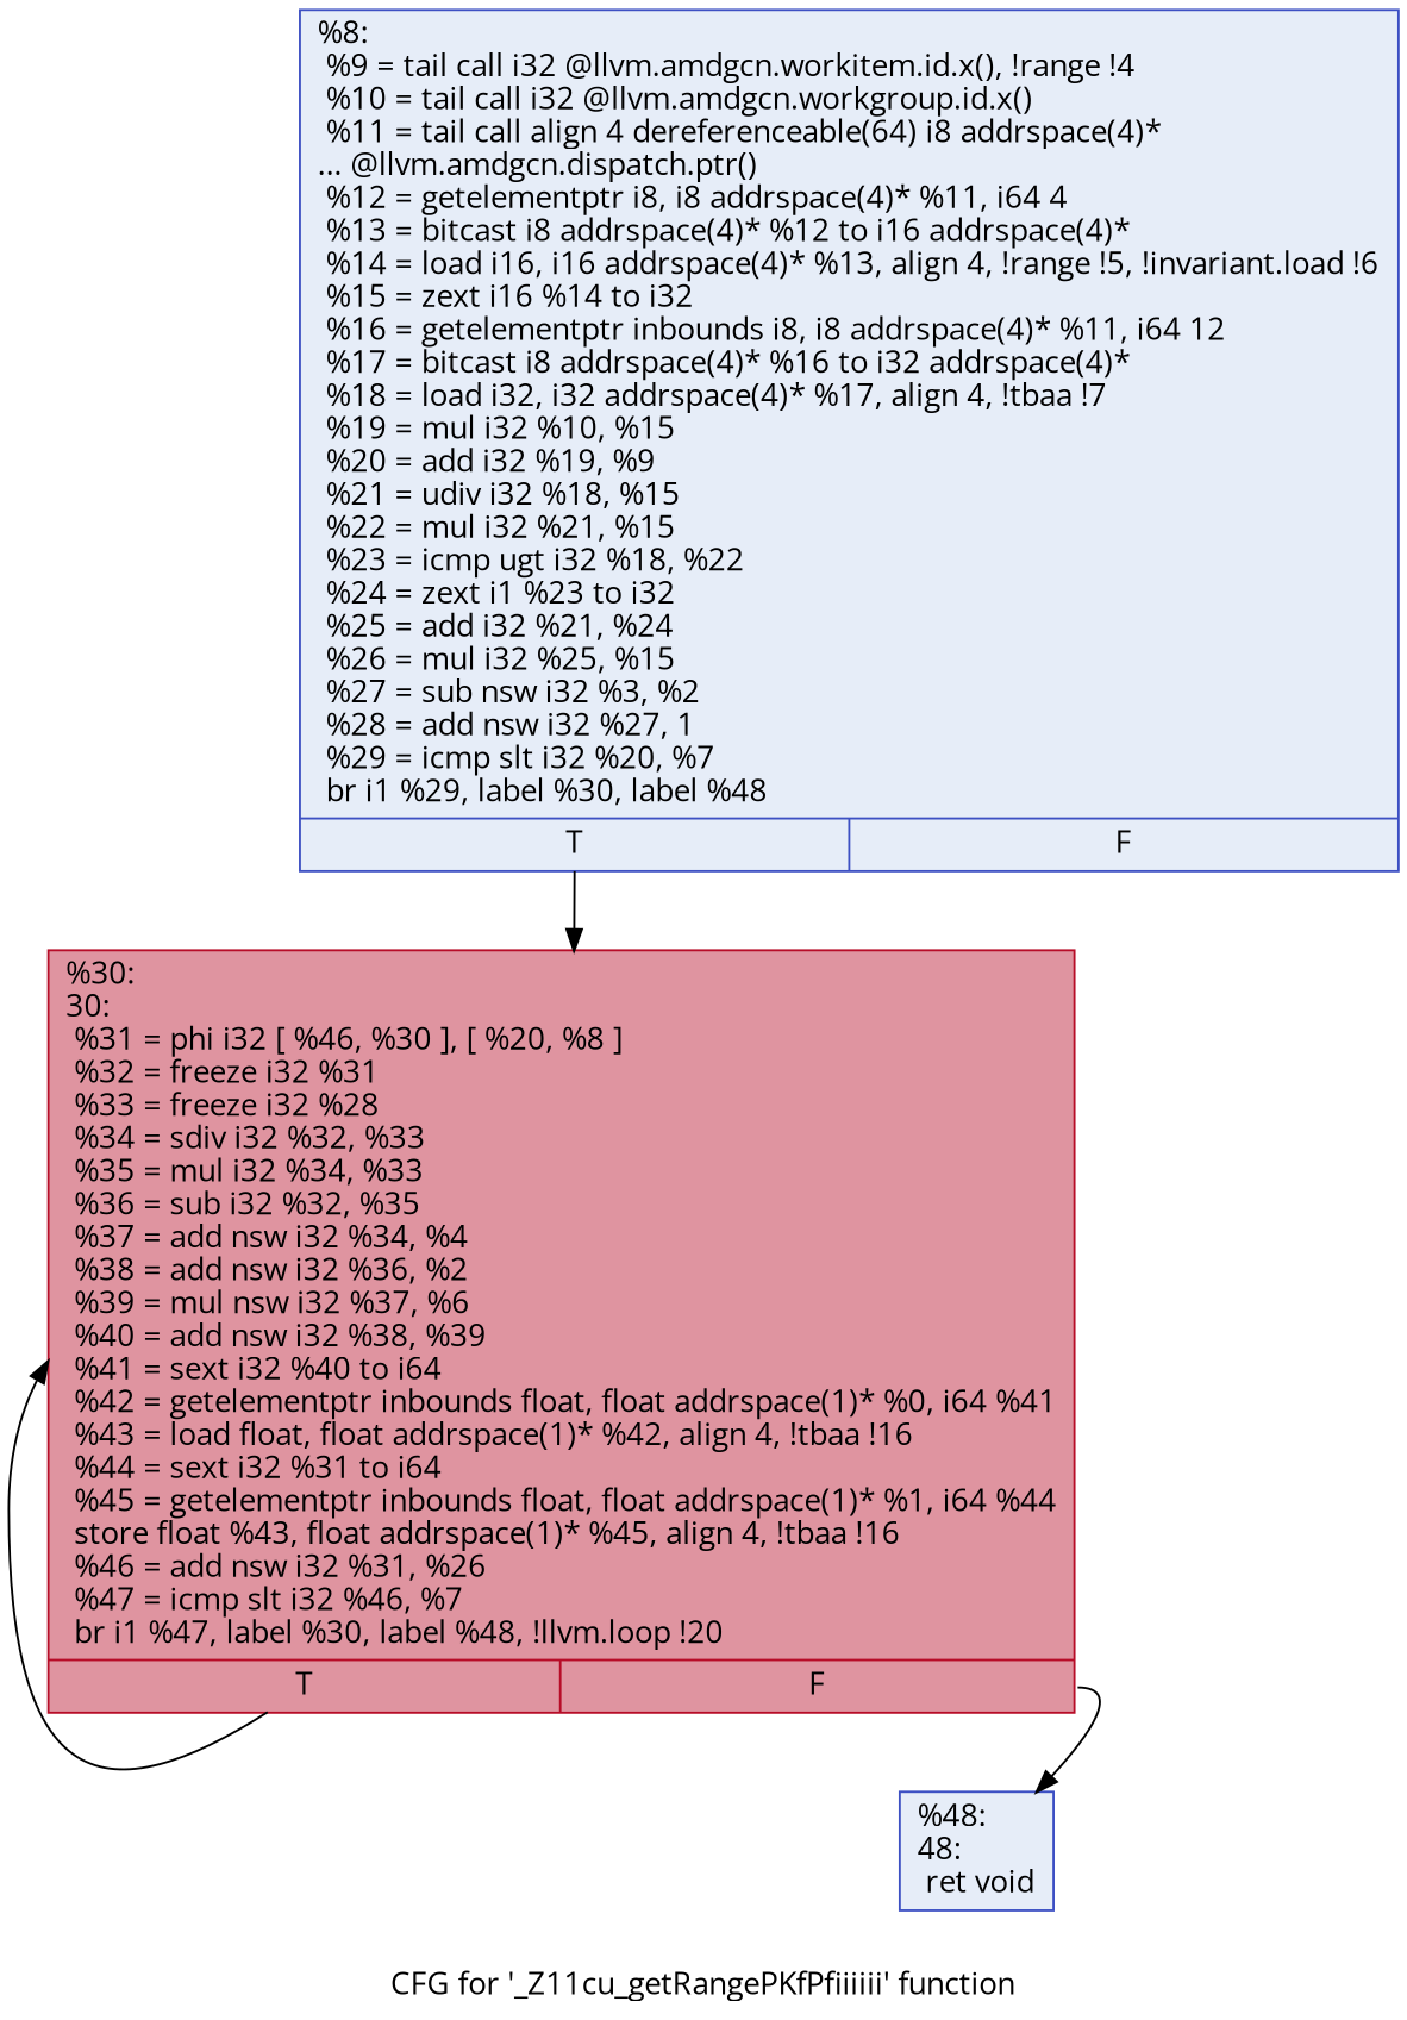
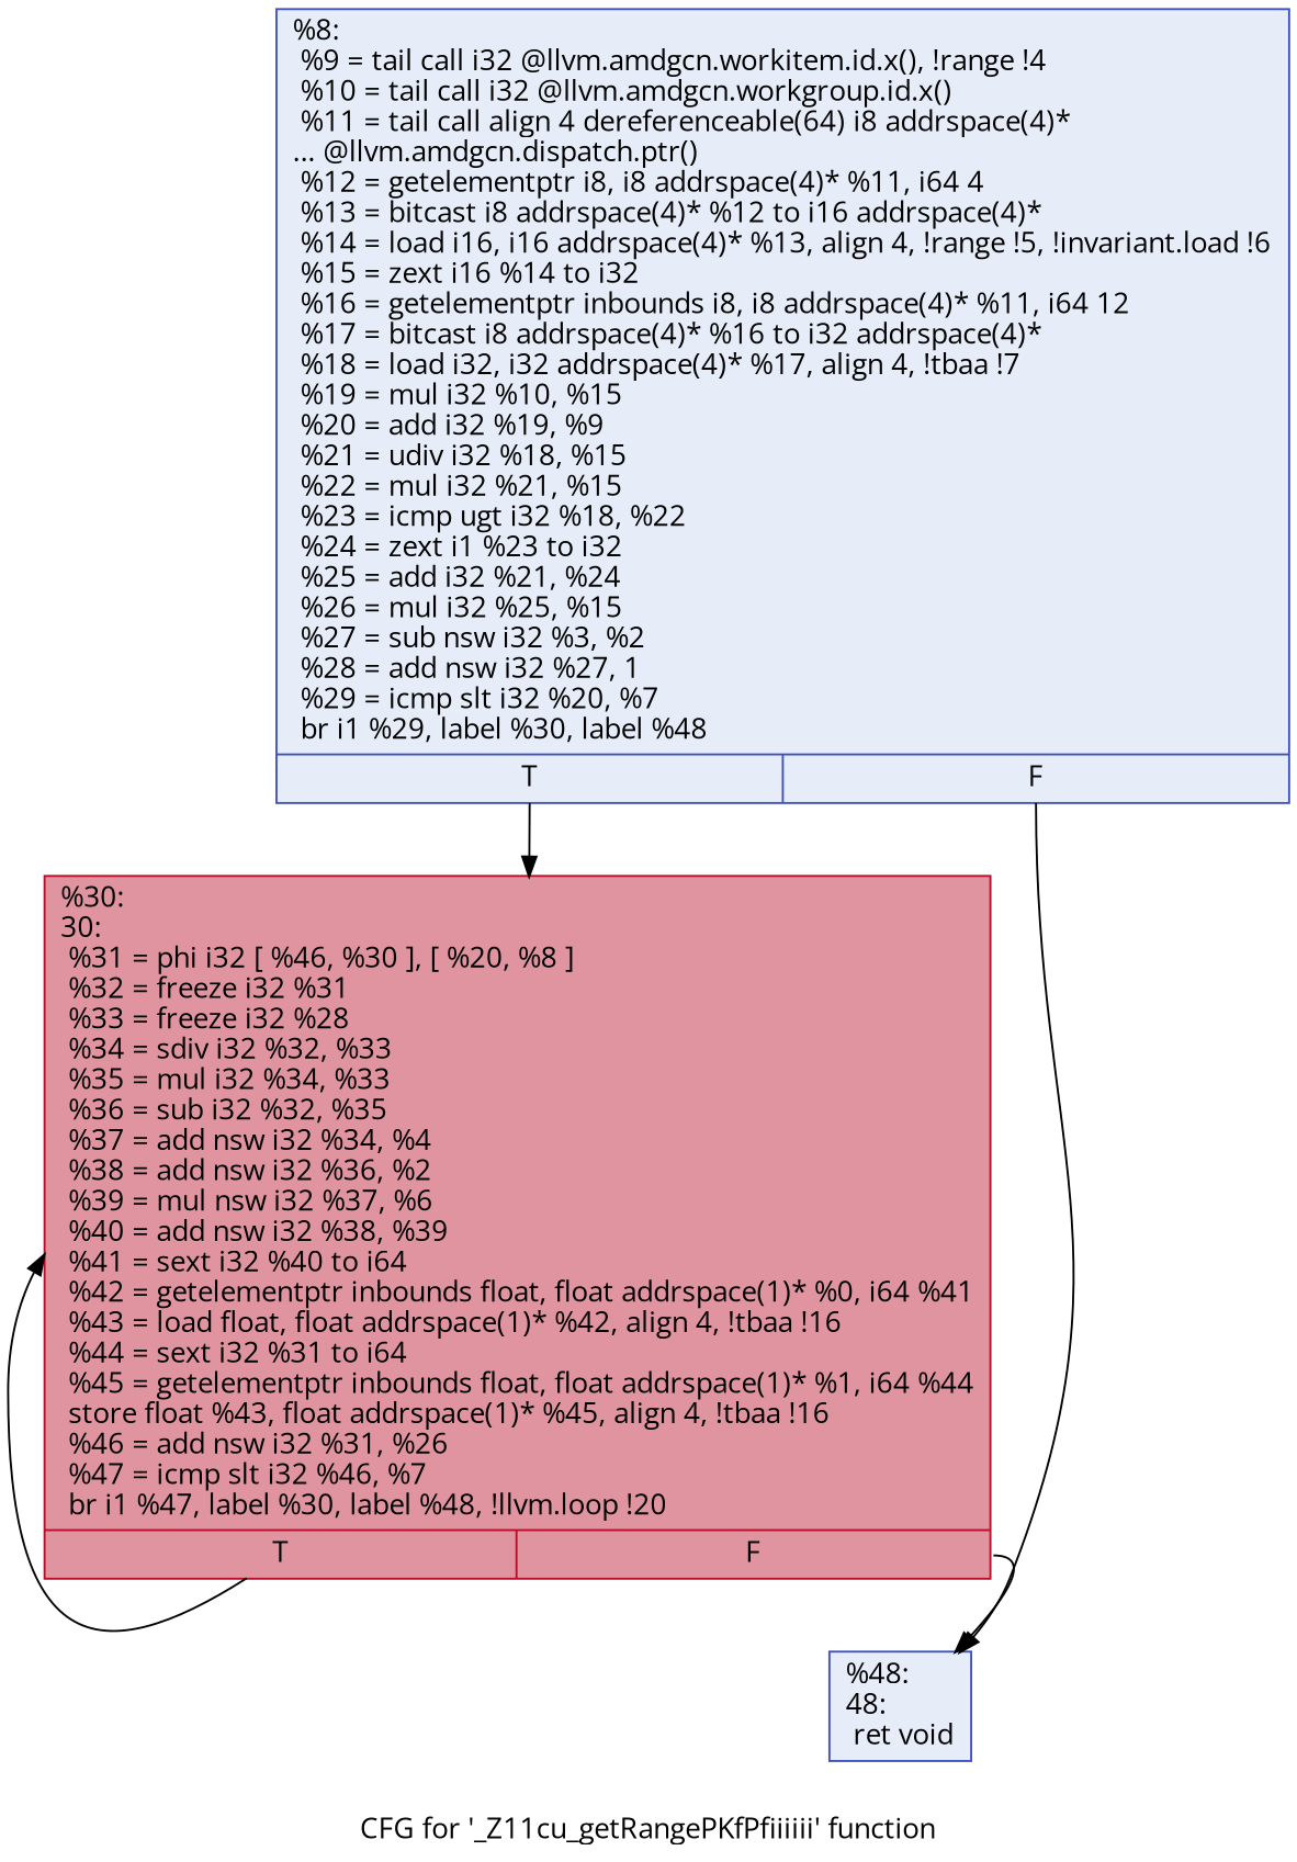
  digraph {
    label="CFG for '_Z11cu_getRangePKfPfiiiiii' function"
    fontname="Open Sans"
    node [color="#3d50c3ff" fillcolor="#c7d7f070" shape=record style=filled fontname="Open Sans"]
    edge [tailport=s0 fontname="Open Sans"]
    n1 [label="{%8:\l  %9 = tail call i32 @llvm.amdgcn.workitem.id.x(), !range !4\l  %10 = tail call i32 @llvm.amdgcn.workgroup.id.x()\l  %11 = tail call align 4 dereferenceable(64) i8 addrspace(4)*\l... @llvm.amdgcn.dispatch.ptr()\l  %12 = getelementptr i8, i8 addrspace(4)* %11, i64 4\l  %13 = bitcast i8 addrspace(4)* %12 to i16 addrspace(4)*\l  %14 = load i16, i16 addrspace(4)* %13, align 4, !range !5, !invariant.load !6\l  %15 = zext i16 %14 to i32\l  %16 = getelementptr inbounds i8, i8 addrspace(4)* %11, i64 12\l  %17 = bitcast i8 addrspace(4)* %16 to i32 addrspace(4)*\l  %18 = load i32, i32 addrspace(4)* %17, align 4, !tbaa !7\l  %19 = mul i32 %10, %15\l  %20 = add i32 %19, %9\l  %21 = udiv i32 %18, %15\l  %22 = mul i32 %21, %15\l  %23 = icmp ugt i32 %18, %22\l  %24 = zext i1 %23 to i32\l  %25 = add i32 %21, %24\l  %26 = mul i32 %25, %15\l  %27 = sub nsw i32 %3, %2\l  %28 = add nsw i32 %27, 1\l  %29 = icmp slt i32 %20, %7\l  br i1 %29, label %30, label %48\l|{<s0>T|<s1>F}}"]
    n2 [color="#b70d28ff" fillcolor="#b70d2870" label="{%30:\l30:                                               \l  %31 = phi i32 [ %46, %30 ], [ %20, %8 ]\l  %32 = freeze i32 %31\l  %33 = freeze i32 %28\l  %34 = sdiv i32 %32, %33\l  %35 = mul i32 %34, %33\l  %36 = sub i32 %32, %35\l  %37 = add nsw i32 %34, %4\l  %38 = add nsw i32 %36, %2\l  %39 = mul nsw i32 %37, %6\l  %40 = add nsw i32 %38, %39\l  %41 = sext i32 %40 to i64\l  %42 = getelementptr inbounds float, float addrspace(1)* %0, i64 %41\l  %43 = load float, float addrspace(1)* %42, align 4, !tbaa !16\l  %44 = sext i32 %31 to i64\l  %45 = getelementptr inbounds float, float addrspace(1)* %1, i64 %44\l  store float %43, float addrspace(1)* %45, align 4, !tbaa !16\l  %46 = add nsw i32 %31, %26\l  %47 = icmp slt i32 %46, %7\l  br i1 %47, label %30, label %48, !llvm.loop !20\l|{<s0>T|<s1>F}}"]
    n3 [label="{%48:\l48:                                               \l  ret void\l}"]
    n1 -> n2
+   n1 -> n3 [tailport=s1]
    n2 -> n2
    n2 -> n3 [tailport=s1]
  }
